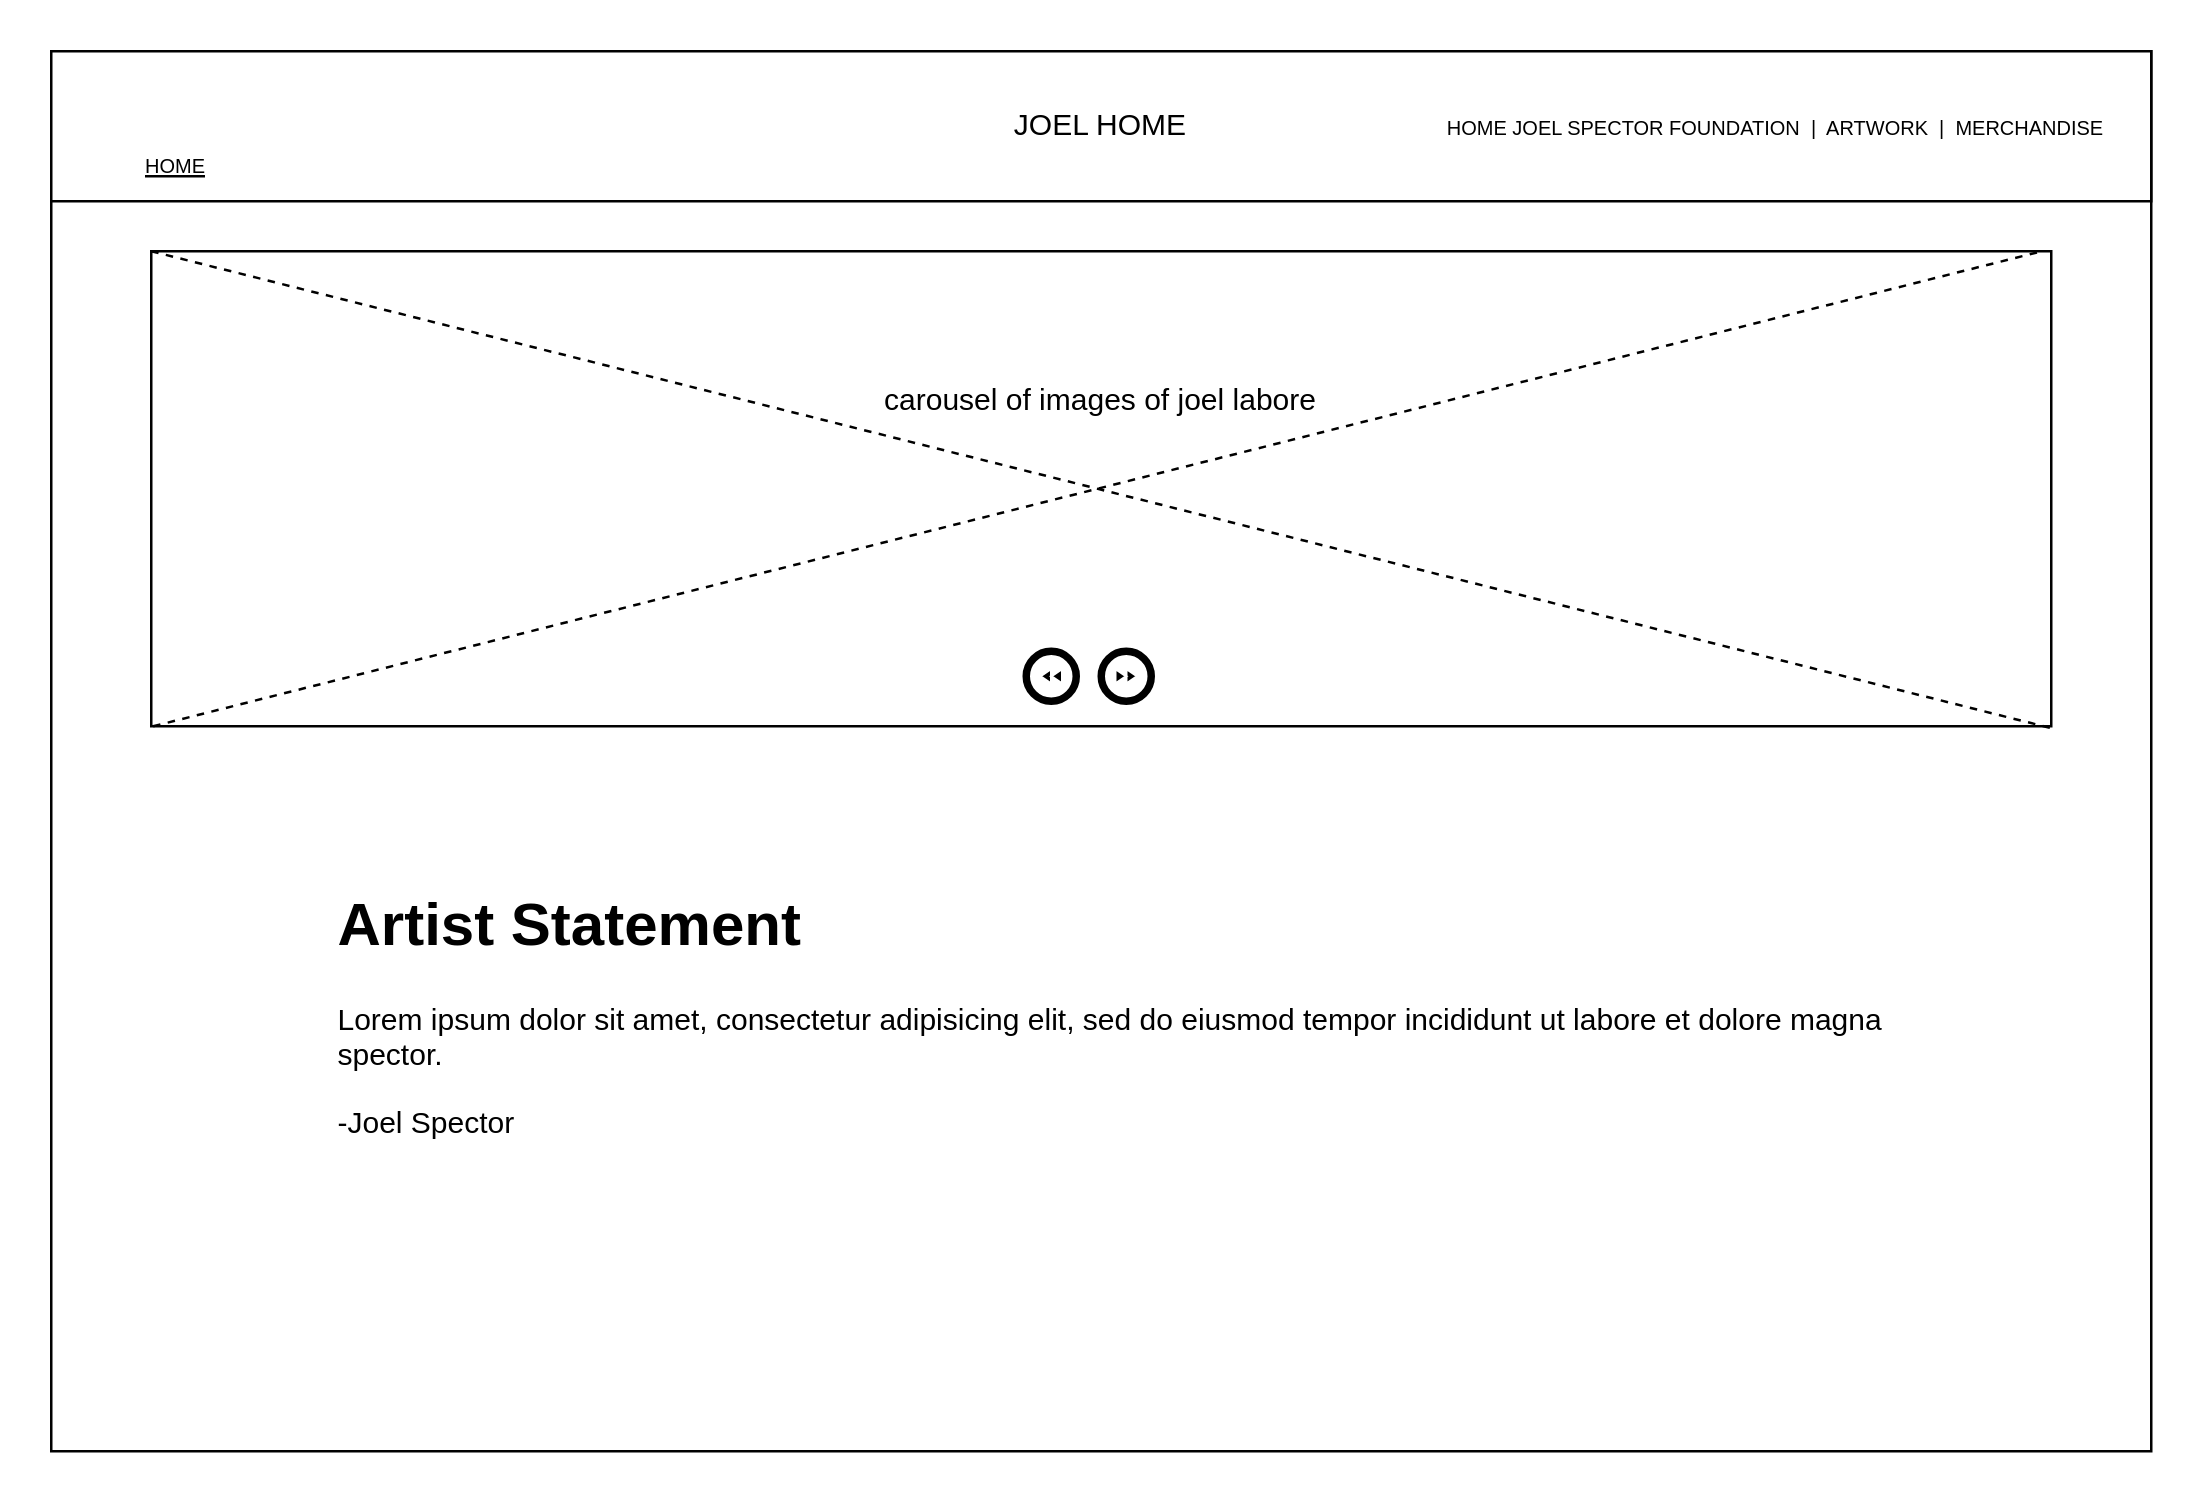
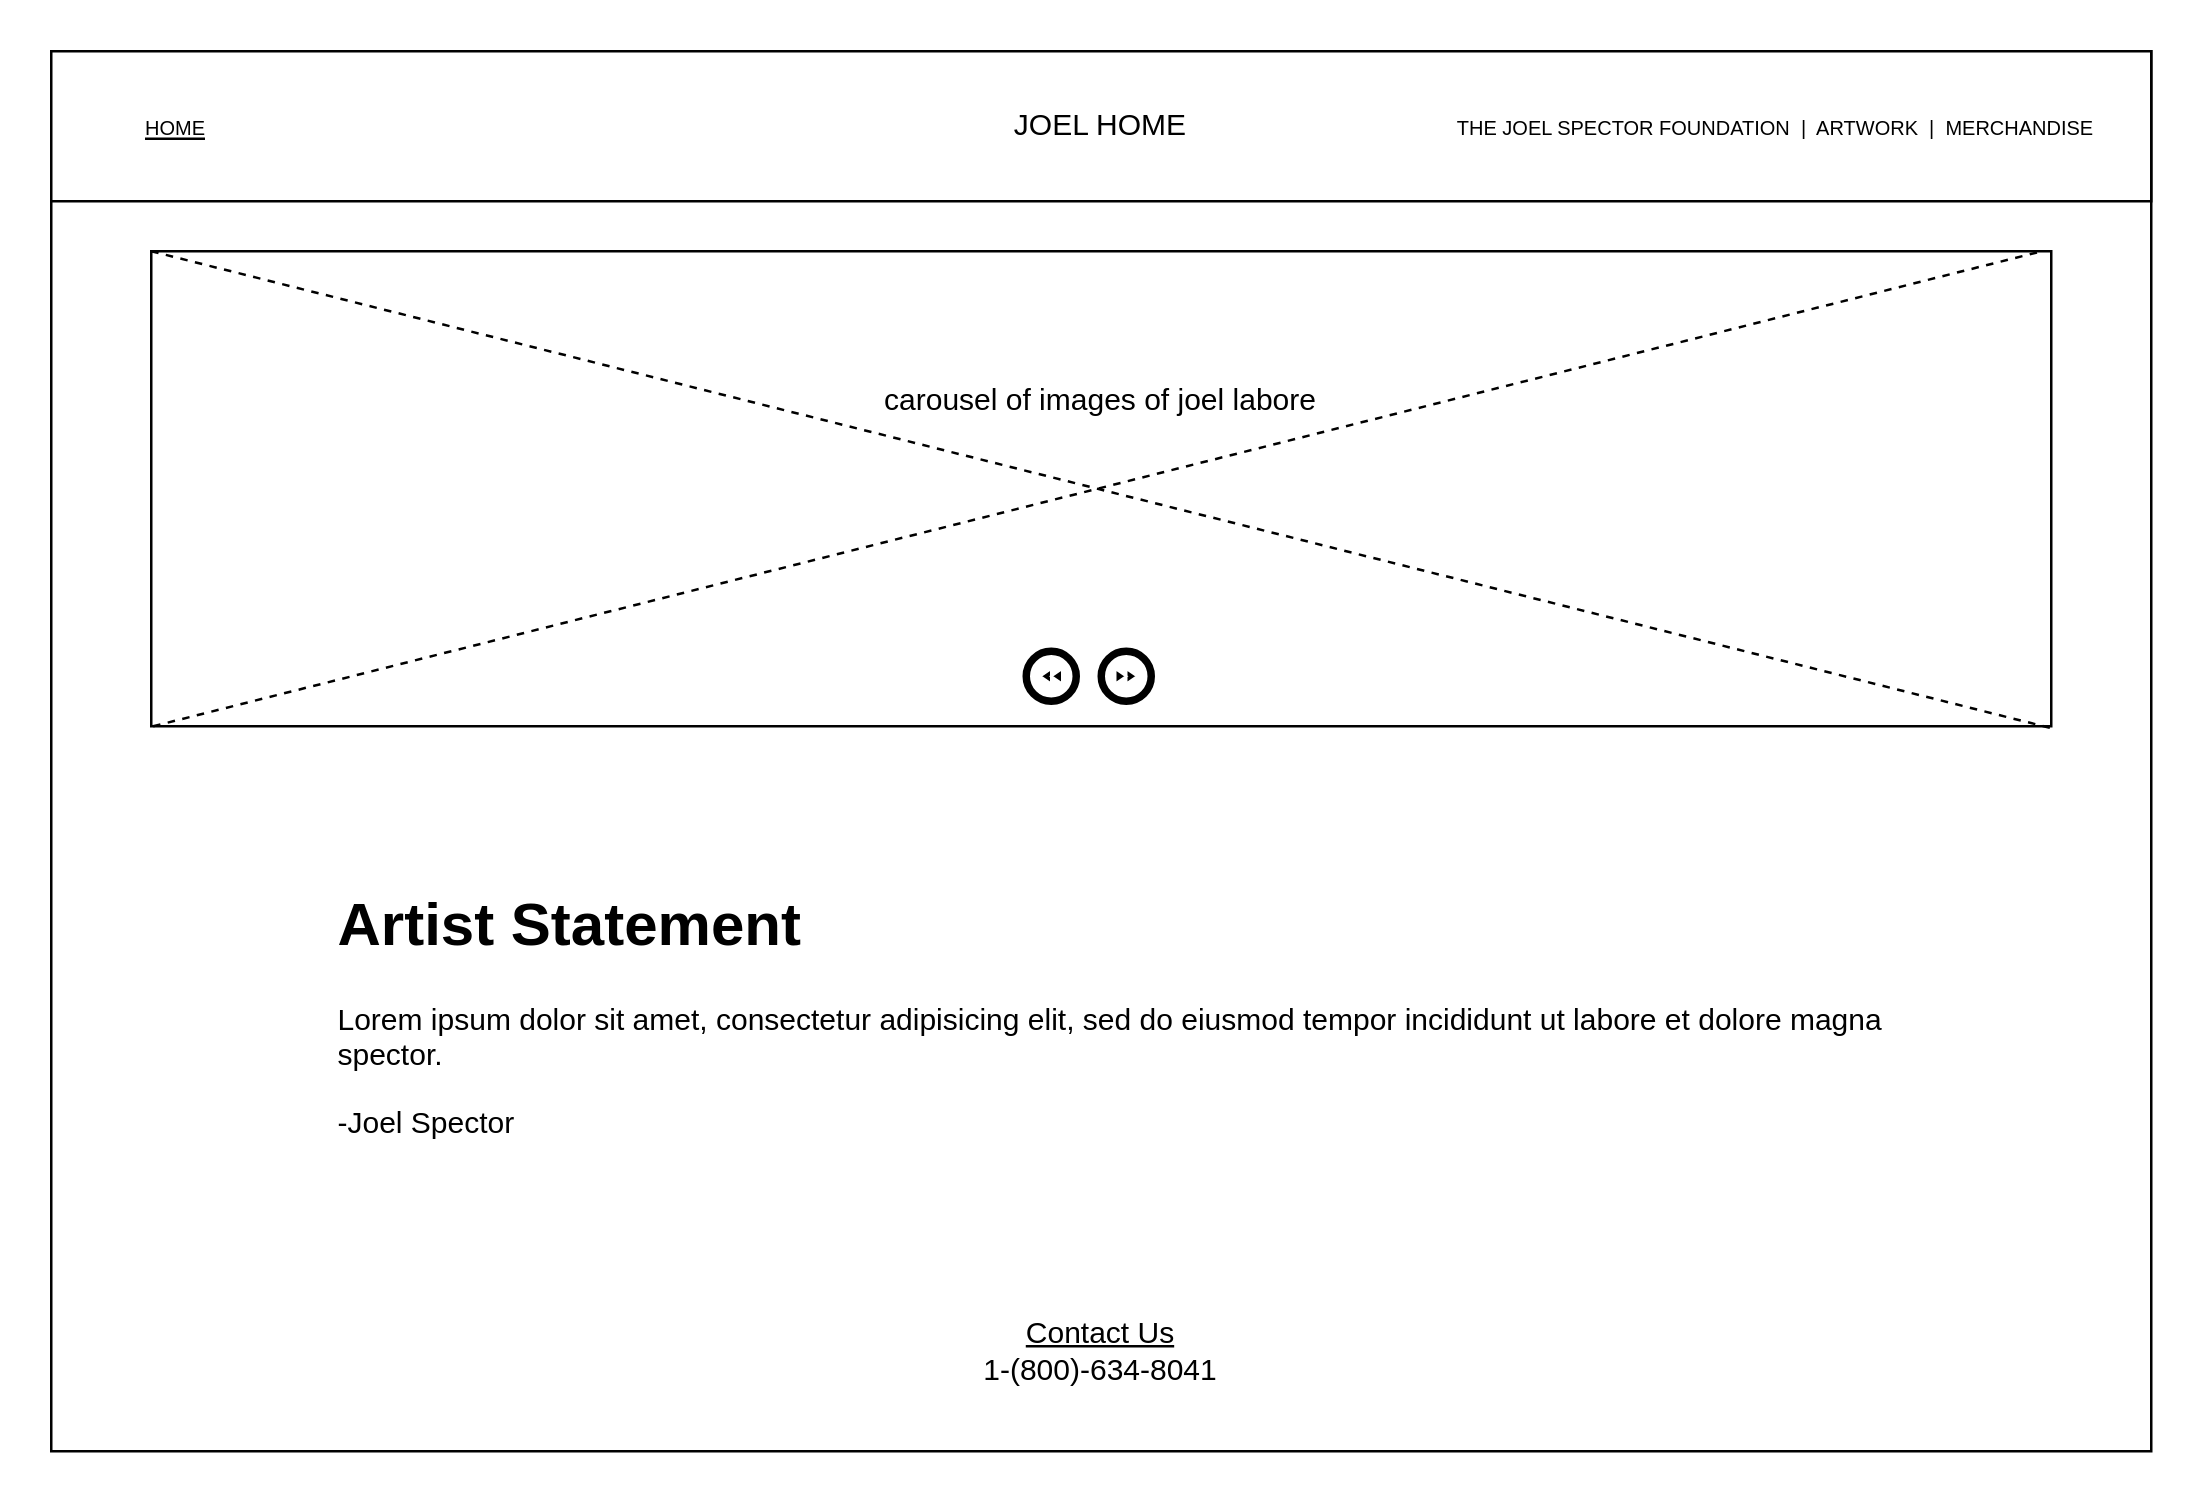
  <mxCell id="0" />
  <mxCell id="1" parent="0" />
  <mxCell id="2" value="" style="rounded=0;whiteSpace=wrap;html=1;" vertex="1" parent="1"><mxGeometry x="20" y="20" width="840" height="560" as="geometry" /></mxCell>
  <mxCell id="3" value="JOEL HOME" style="rounded=0;whiteSpace=wrap;html=1;" vertex="1" parent="1"><mxGeometry x="20" y="20" width="840" height="60" as="geometry" /></mxCell>
- <mxCell id="4" value="&lt;font style=&quot;font-size: 8px&quot;&gt;&lt;u&gt;HOME&lt;/u&gt;&lt;/font&gt;" style="text;html=1;strokeColor=none;fillColor=none;align=center;verticalAlign=middle;whiteSpace=wrap;rounded=0;" vertex="1" parent="1"><mxGeometry x="50" y="55" width="40" height="20" as="geometry" /></mxCell>
- <mxCell id="5" value="&lt;font style=&quot;font-size: 8px&quot;&gt;HOME JOEL SPECTOR FOUNDATION&amp;nbsp; |&amp;nbsp; ARTWORK&amp;nbsp; |&amp;nbsp; MERCHANDISE&lt;/font&gt;" style="text;html=1;strokeColor=none;fillColor=none;align=center;verticalAlign=middle;whiteSpace=wrap;rounded=0;" vertex="1" parent="1"><mxGeometry x="560" y="40" width="300" height="20" as="geometry" /></mxCell>
+ <mxCell id="4" value="&lt;font style=&quot;font-size: 8px&quot;&gt;&lt;u&gt;HOME&lt;/u&gt;&lt;/font&gt;" style="text;html=1;strokeColor=none;fillColor=none;align=center;verticalAlign=middle;whiteSpace=wrap;rounded=0;" vertex="1" parent="1"><mxGeometry x="50" y="40" width="40" height="20" as="geometry" /></mxCell>
+ <mxCell id="5" value="&lt;font style=&quot;font-size: 8px&quot;&gt;THE JOEL SPECTOR FOUNDATION&amp;nbsp; |&amp;nbsp; ARTWORK&amp;nbsp; |&amp;nbsp; MERCHANDISE&lt;/font&gt;" style="text;html=1;strokeColor=none;fillColor=none;align=center;verticalAlign=middle;whiteSpace=wrap;rounded=0;" vertex="1" parent="1"><mxGeometry x="560" y="40" width="300" height="20" as="geometry" /></mxCell>
  <mxCell id="6" value="" style="rounded=0;whiteSpace=wrap;html=1;" vertex="1" parent="1"><mxGeometry x="60" y="100" width="760" height="190" as="geometry" /></mxCell>
  <mxCell id="7" value="" style="endArrow=none;dashed=1;html=1;entryX=1.001;entryY=1.005;entryDx=0;entryDy=0;entryPerimeter=0;" edge="1" parent="1" target="6"><mxGeometry width="50" height="50" relative="1" as="geometry"><mxPoint x="60" y="100" as="sourcePoint" /><mxPoint x="819" y="290" as="targetPoint" /></mxGeometry></mxCell>
  <mxCell id="8" value="" style="endArrow=none;dashed=1;html=1;entryX=0.995;entryY=0;entryDx=0;entryDy=0;entryPerimeter=0;exitX=0.001;exitY=1;exitDx=0;exitDy=0;exitPerimeter=0;" edge="1" parent="1" source="6" target="6"><mxGeometry width="50" height="50" relative="1" as="geometry"><mxPoint x="430" y="220" as="sourcePoint" /><mxPoint x="480" y="170" as="targetPoint" /></mxGeometry></mxCell>
  <mxCell id="9" value="" style="shape=mxgraph.bpmn.shape;html=1;verticalLabelPosition=bottom;labelBackgroundColor=#ffffff;verticalAlign=top;align=center;perimeter=ellipsePerimeter;outlineConnect=0;outline=end;symbol=compensation;" vertex="1" parent="1"><mxGeometry x="410" y="260" width="20" height="20" as="geometry" /></mxCell>
  <mxCell id="10" value="" style="shape=mxgraph.bpmn.shape;html=1;verticalLabelPosition=bottom;labelBackgroundColor=#ffffff;verticalAlign=top;align=center;perimeter=ellipsePerimeter;outlineConnect=0;outline=end;symbol=compensation;direction=west;" vertex="1" parent="1"><mxGeometry x="440" y="260" width="20" height="20" as="geometry" /></mxCell>
  <mxCell id="11" value="carousel of images of joel labore" style="text;html=1;strokeColor=none;fillColor=none;align=center;verticalAlign=middle;whiteSpace=wrap;rounded=0;" vertex="1" parent="1"><mxGeometry x="310" y="150" width="260" height="20" as="geometry" /></mxCell>
  <mxCell id="12" value="&lt;h1&gt;Artist Statement&lt;/h1&gt;&lt;p&gt;Lorem ipsum dolor sit amet, consectetur adipisicing elit, sed do eiusmod tempor incididunt ut labore et dolore magna spector.&lt;/p&gt;&lt;p&gt;-Joel Spector&lt;/p&gt;" style="text;html=1;strokeColor=none;fillColor=none;spacing=5;spacingTop=-20;whiteSpace=wrap;overflow=hidden;rounded=0;" vertex="1" parent="1"><mxGeometry x="130" y="350" width="650" height="120" as="geometry" /></mxCell>
+ <mxCell id="13" value="&lt;u&gt;Contact Us&lt;/u&gt;&lt;br&gt;1-(800)-634-8041" style="text;html=1;strokeColor=none;fillColor=none;align=center;verticalAlign=middle;whiteSpace=wrap;rounded=0;" vertex="1" parent="1"><mxGeometry x="370" y="520" width="140" height="40" as="geometry" /></mxCell>
